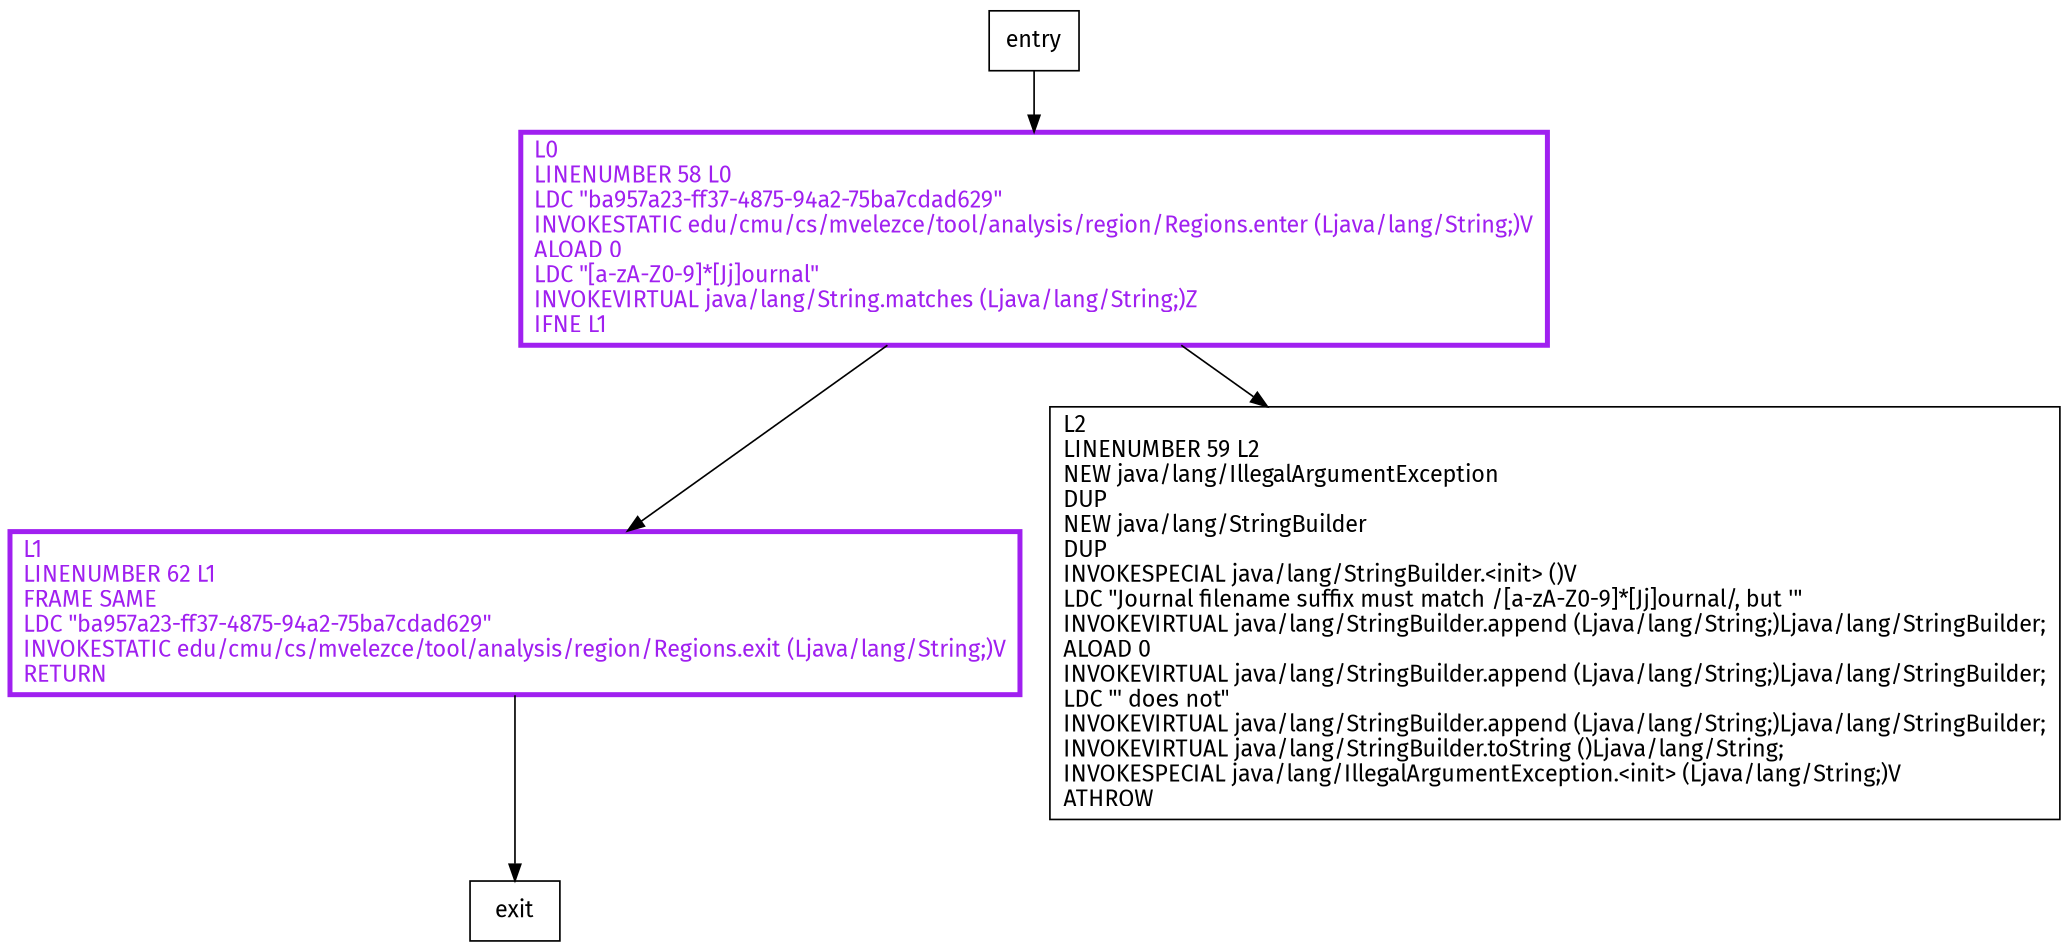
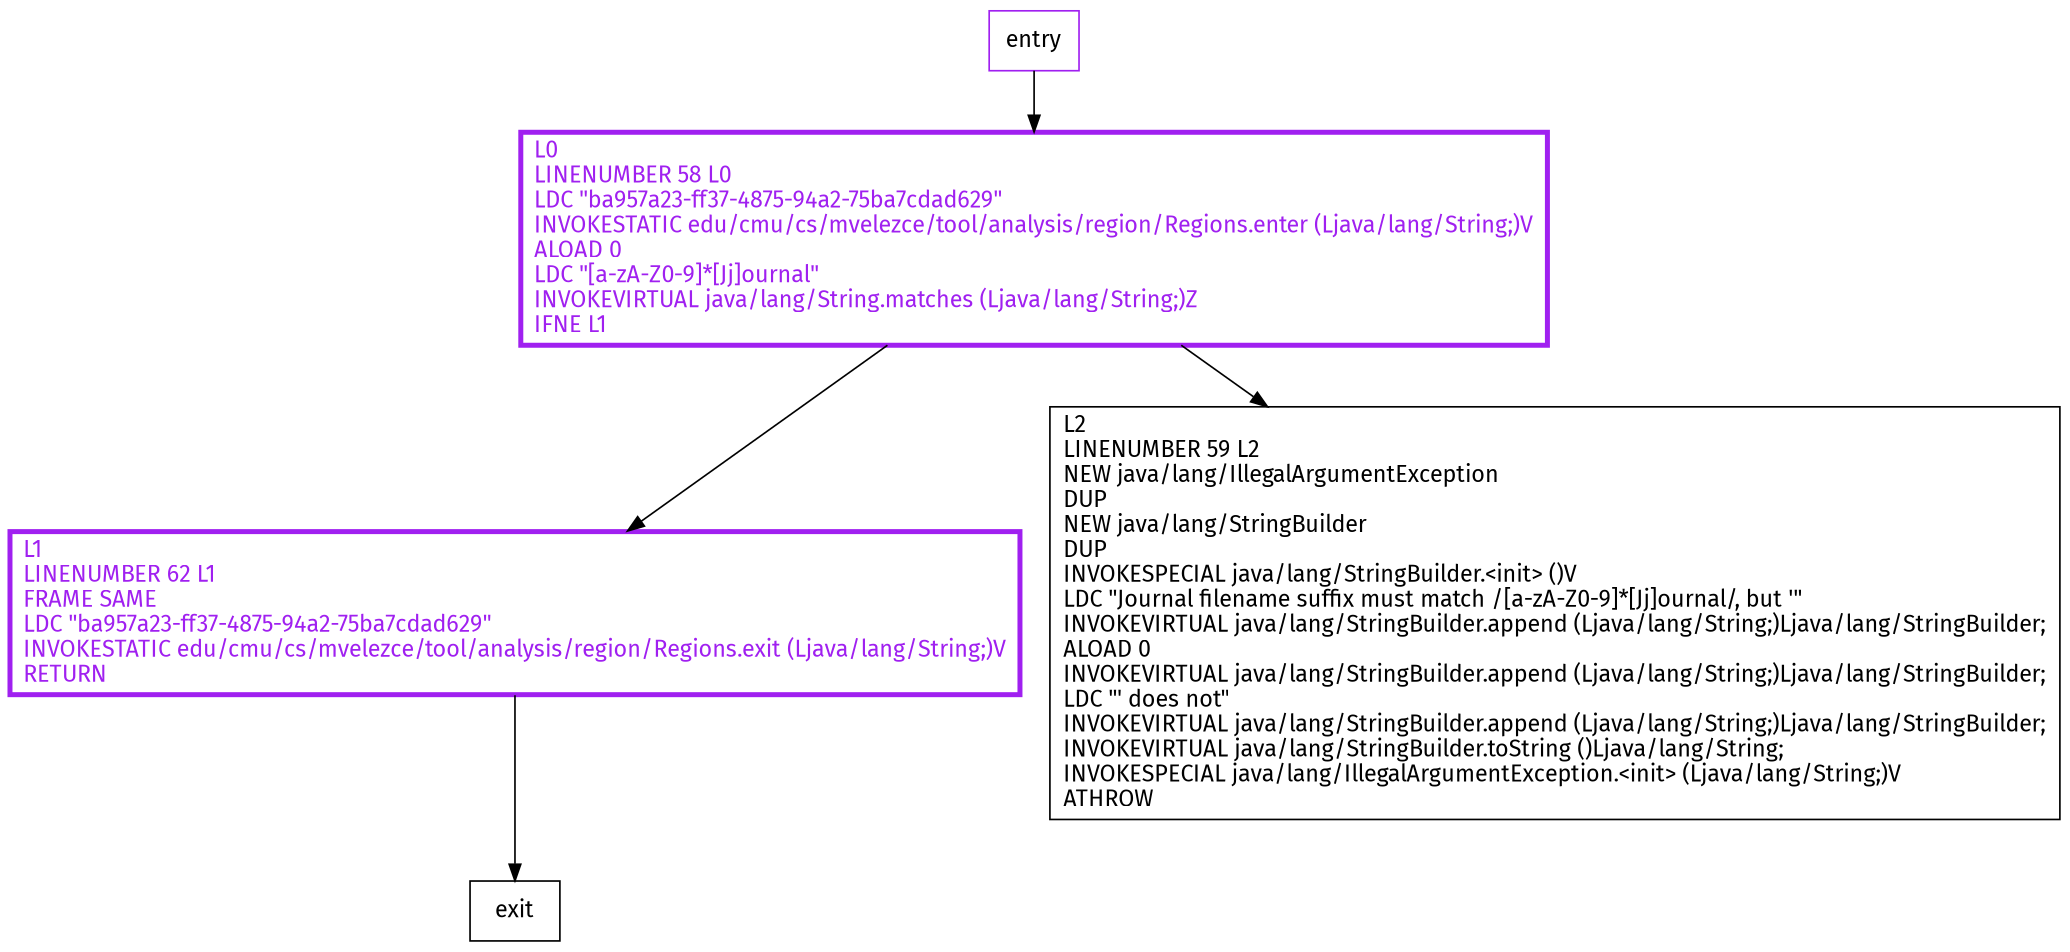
  digraph {
    fontname="Fira Sans"
    node [shape=record fontname="Fira Sans"]
    edge [fontname="Fira Sans"]
    n1 [color=purple fontcolor=purple label="L0\lLINENUMBER 58 L0\lLDC \"ba957a23-ff37-4875-94a2-75ba7cdad629\"\lINVOKESTATIC edu/cmu/cs/mvelezce/tool/analysis/region/Regions.enter (Ljava/lang/String;)V\lALOAD 0\lLDC \"[a-zA-Z0-9]*[Jj]ournal\"\lINVOKEVIRTUAL java/lang/String.matches (Ljava/lang/String;)Z\lIFNE L1\l" penwidth=3]
    n2 [color=purple fontcolor=purple label="L1\lLINENUMBER 62 L1\lFRAME SAME\lLDC \"ba957a23-ff37-4875-94a2-75ba7cdad629\"\lINVOKESTATIC edu/cmu/cs/mvelezce/tool/analysis/region/Regions.exit (Ljava/lang/String;)V\lRETURN\l" penwidth=3]
    n3 [label="L2\lLINENUMBER 59 L2\lNEW java/lang/IllegalArgumentException\lDUP\lNEW java/lang/StringBuilder\lDUP\lINVOKESPECIAL java/lang/StringBuilder.\<init\> ()V\lLDC \"Journal filename suffix must match /[a-zA-Z0-9]*[Jj]ournal/, but '\"\lINVOKEVIRTUAL java/lang/StringBuilder.append (Ljava/lang/String;)Ljava/lang/StringBuilder;\lALOAD 0\lINVOKEVIRTUAL java/lang/StringBuilder.append (Ljava/lang/String;)Ljava/lang/StringBuilder;\lLDC \"' does not\"\lINVOKEVIRTUAL java/lang/StringBuilder.append (Ljava/lang/String;)Ljava/lang/StringBuilder;\lINVOKEVIRTUAL java/lang/StringBuilder.toString ()Ljava/lang/String;\lINVOKESPECIAL java/lang/IllegalArgumentException.\<init\> (Ljava/lang/String;)V\lATHROW\l"]
    exit
-   entry
+   entry [color=purple]
    n1 -> n2
    n1 -> n3
    n2 -> exit
    entry -> n1
  }
